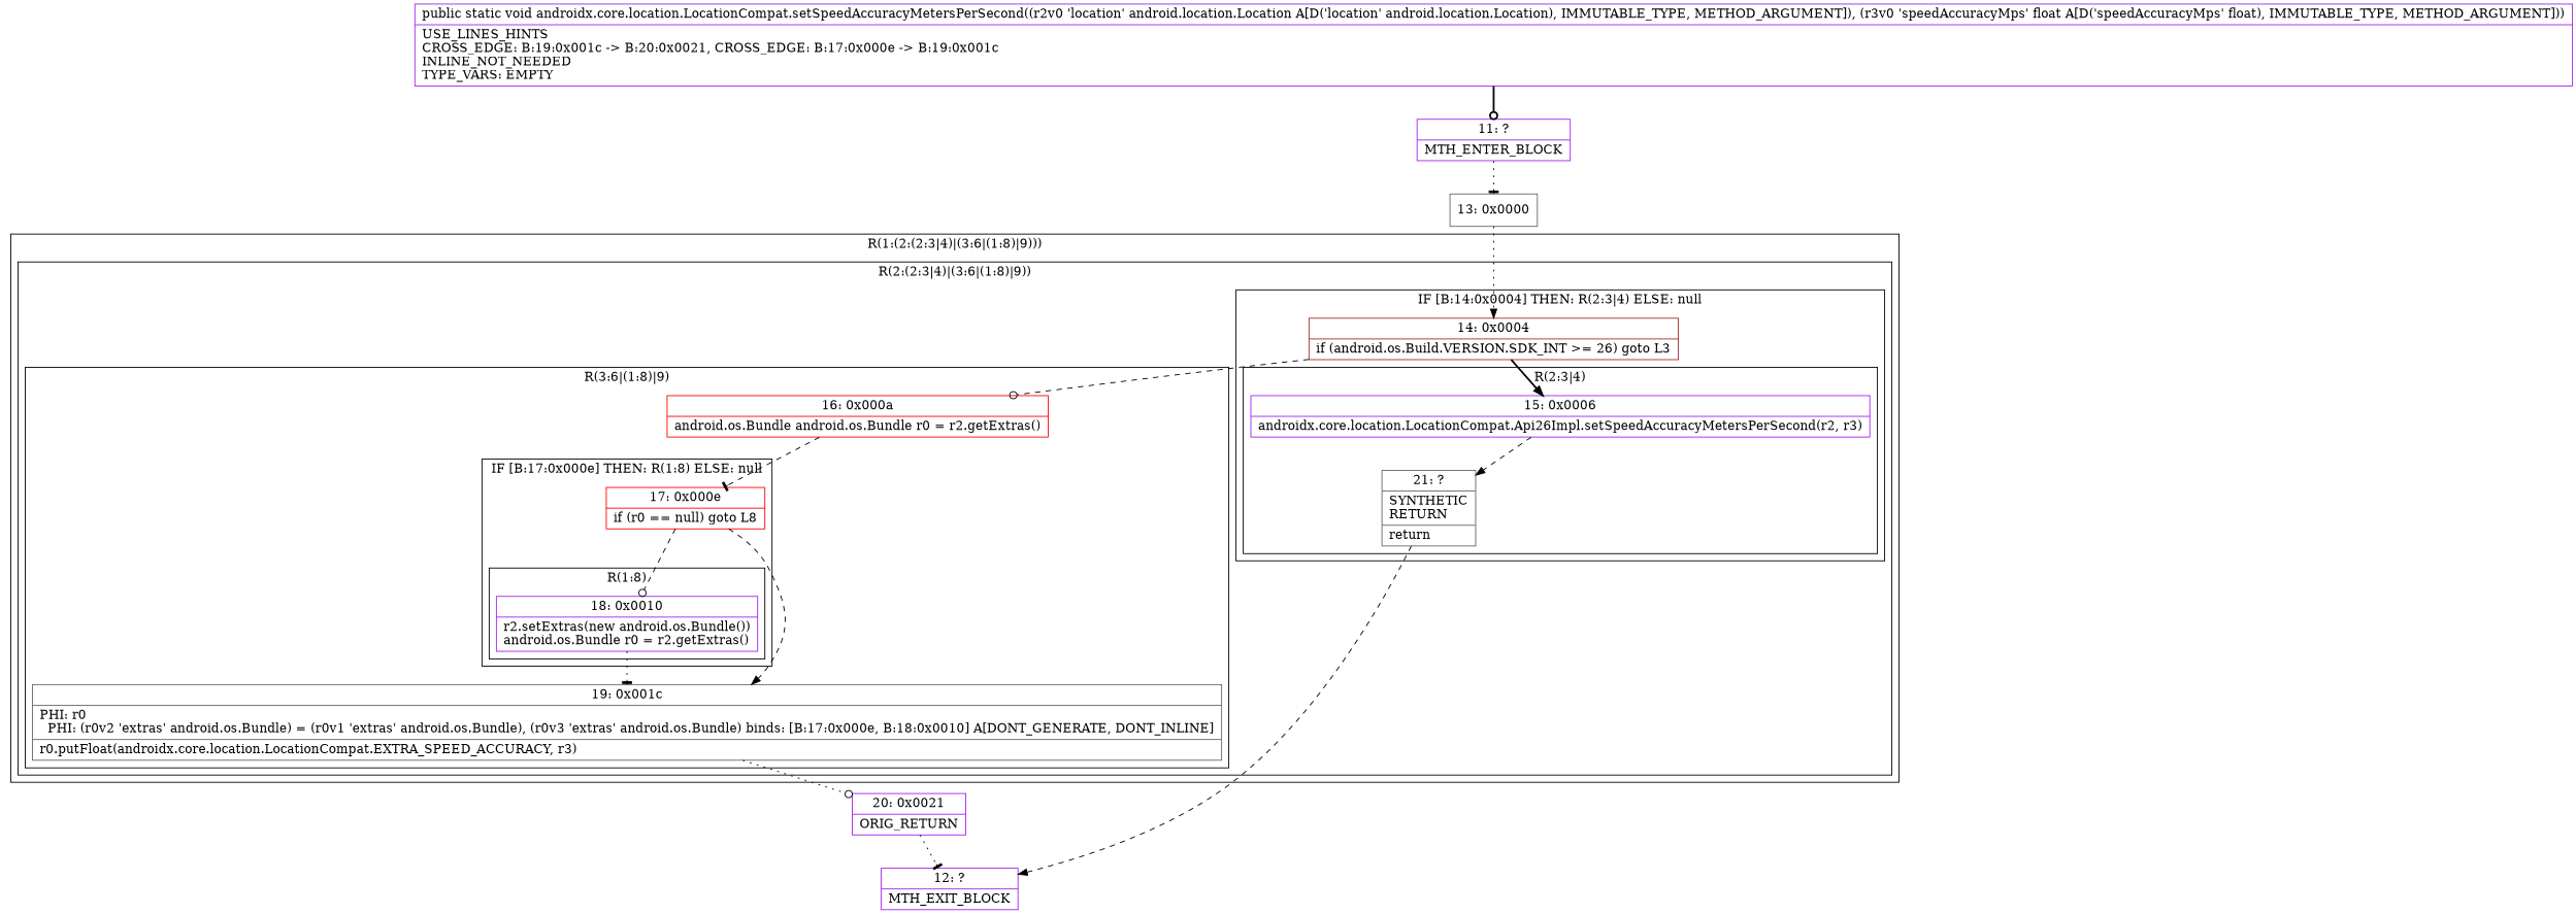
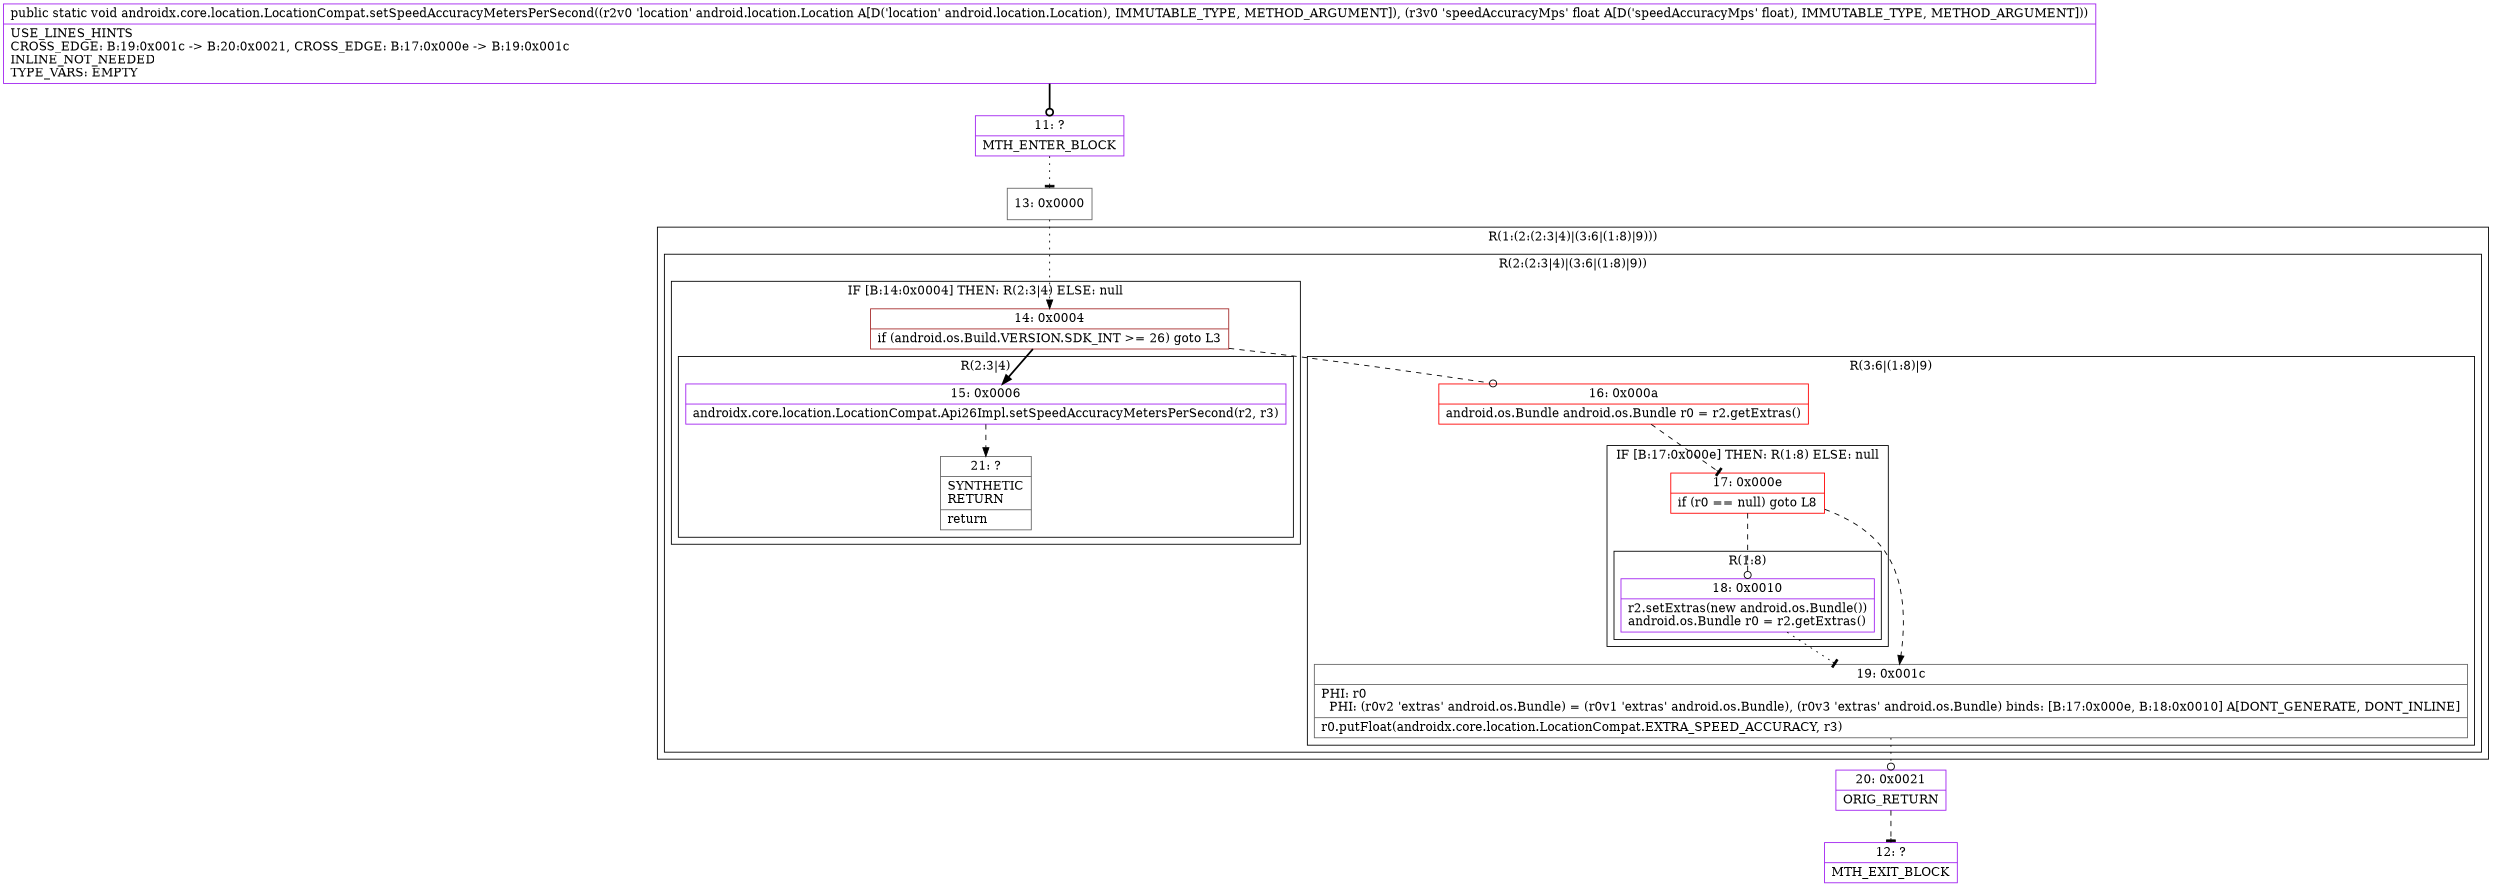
  digraph {
    node [color=purple shape=record]
    edge [arrowhead=normal style=dashed]
    n1 [label="{15\:\ 0x0006|androidx.core.location.LocationCompat.Api26Impl.setSpeedAccuracyMetersPerSecond(r2, r3)\l}"]
    n2 [color=gray40 label="{21\:\ ?|SYNTHETIC\lRETURN\l|return\l}"]
    n3 [color=brown label="{14\:\ 0x0004|if (android.os.Build.VERSION.SDK_INT \>= 26) goto L3\l}"]
    n4 [label="{18\:\ 0x0010|r2.setExtras(new android.os.Bundle())\landroid.os.Bundle r0 = r2.getExtras()\l}"]
    n5 [color=red label="{17\:\ 0x000e|if (r0 == null) goto L8\l}"]
    n6 [color=red label="{16\:\ 0x000a|android.os.Bundle android.os.Bundle r0 = r2.getExtras()\l}"]
    n7 [color=gray40 label="{19\:\ 0x001c|PHI: r0 \l  PHI: (r0v2 'extras' android.os.Bundle) = (r0v1 'extras' android.os.Bundle), (r0v3 'extras' android.os.Bundle) binds: [B:17:0x000e, B:18:0x0010] A[DONT_GENERATE, DONT_INLINE]\l|r0.putFloat(androidx.core.location.LocationCompat.EXTRA_SPEED_ACCURACY, r3)\l}"]
    n8 [label="{12\:\ ?|MTH_EXIT_BLOCK\l}"]
    n9 [label="{20\:\ 0x0021|ORIG_RETURN\l}"]
    n10 [label="{11\:\ ?|MTH_ENTER_BLOCK\l}"]
    n11 [color=gray40 label="{13\:\ 0x0000}"]
    n12 [label="{public static void androidx.core.location.LocationCompat.setSpeedAccuracyMetersPerSecond((r2v0 'location' android.location.Location A[D('location' android.location.Location), IMMUTABLE_TYPE, METHOD_ARGUMENT]), (r3v0 'speedAccuracyMps' float A[D('speedAccuracyMps' float), IMMUTABLE_TYPE, METHOD_ARGUMENT]))  | USE_LINES_HINTS\lCROSS_EDGE: B:19:0x001c \-\> B:20:0x0021, CROSS_EDGE: B:17:0x000e \-\> B:19:0x001c\lINLINE_NOT_NEEDED\lTYPE_VARS: EMPTY\l}"]
    subgraph cluster_1 {
      label="R(1:(2:(2:3|4)|(3:6|(1:8)|9)))"
      subgraph cluster_2 {
        label="R(2:(2:3|4)|(3:6|(1:8)|9))"
        subgraph cluster_3 {
          label="IF [B:14:0x0004] THEN: R(2:3|4) ELSE: null"
          n3
          subgraph cluster_4 {
            label="R(2:3|4)"
            n1
            n2
          }
        }
        subgraph cluster_5 {
          label="R(3:6|(1:8)|9)"
          n6
          n7
          subgraph cluster_6 {
            label="IF [B:17:0x000e] THEN: R(1:8) ELSE: null"
            n5
            subgraph cluster_7 {
              label="R(1:8)"
              n4
            }
          }
        }
      }
    }
    n1 -> n2
-   n2 -> n8
    n3 -> n1 [style=bold]
    n3 -> n6 [arrowhead=odot]
    n4 -> n7 [arrowhead=tee style=dotted]
    n5 -> n4 [arrowhead=odot]
    n5 -> n7
    n6 -> n5 [arrowhead=tee]
    n7 -> n9 [arrowhead=odot style=dotted]
-   n9 -> n8 [arrowhead=tee style=dotted]
+   n9 -> n8 [arrowhead=tee]
    n10 -> n11 [arrowhead=tee style=dotted]
    n11 -> n3 [style=dotted]
    n12 -> n10 [arrowhead=odot style=bold]
  }
